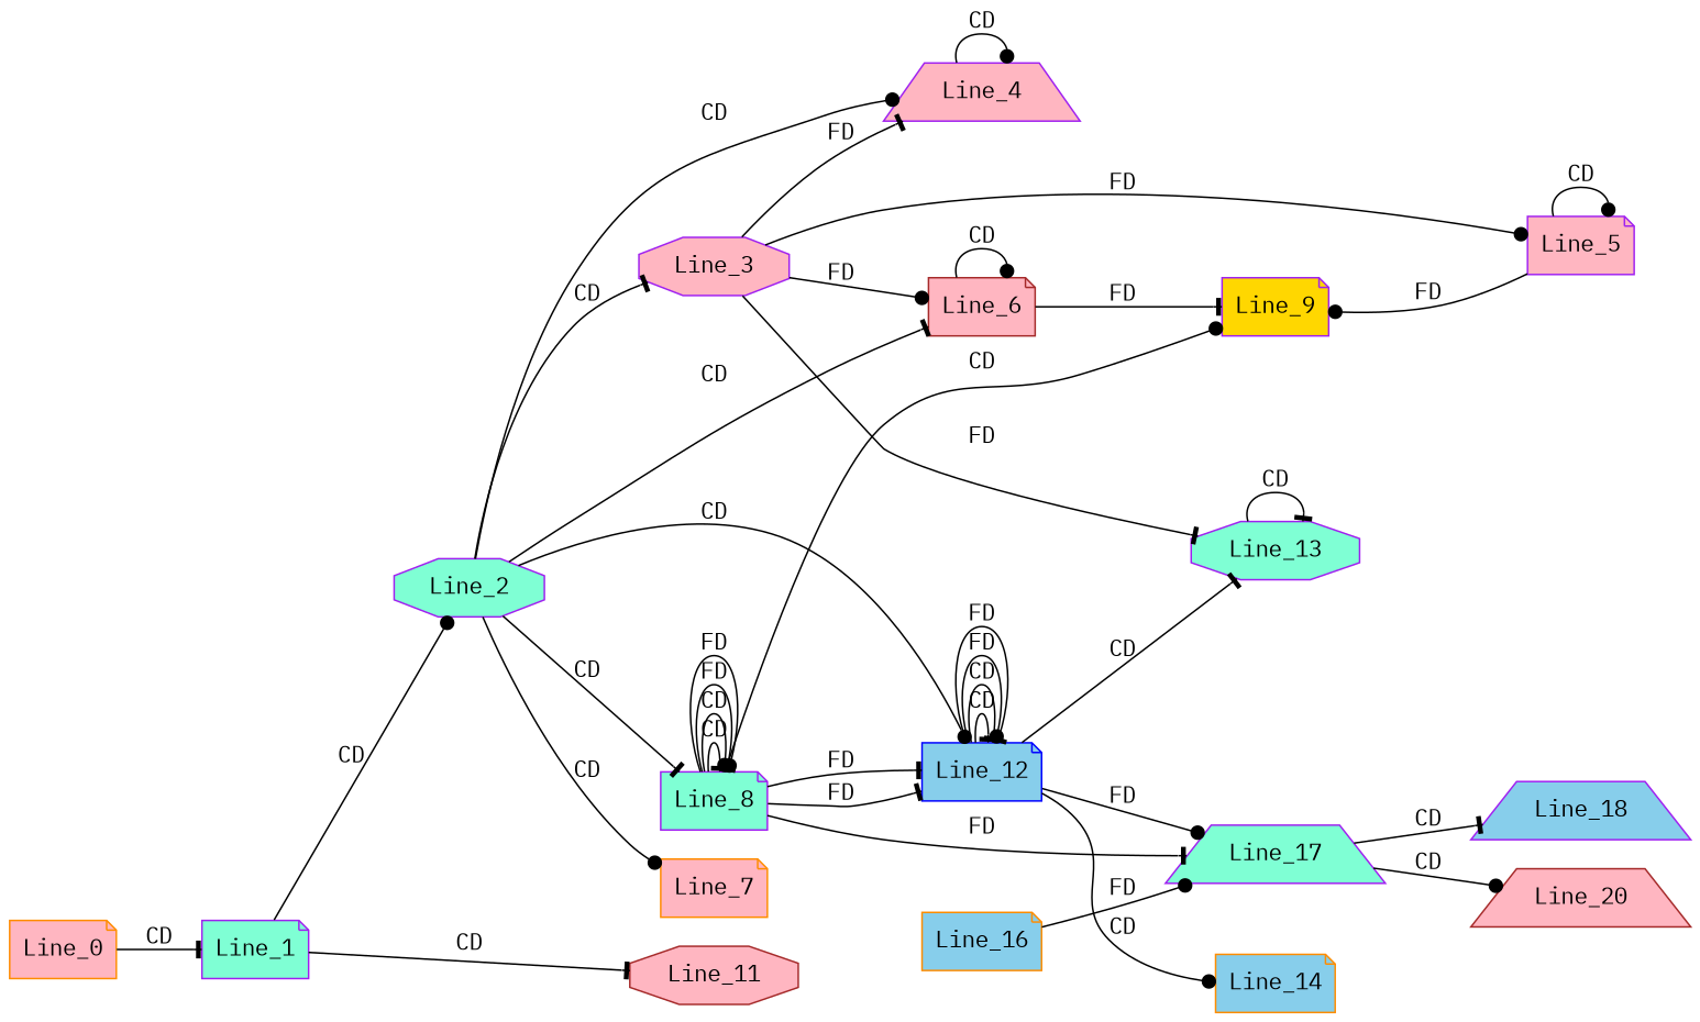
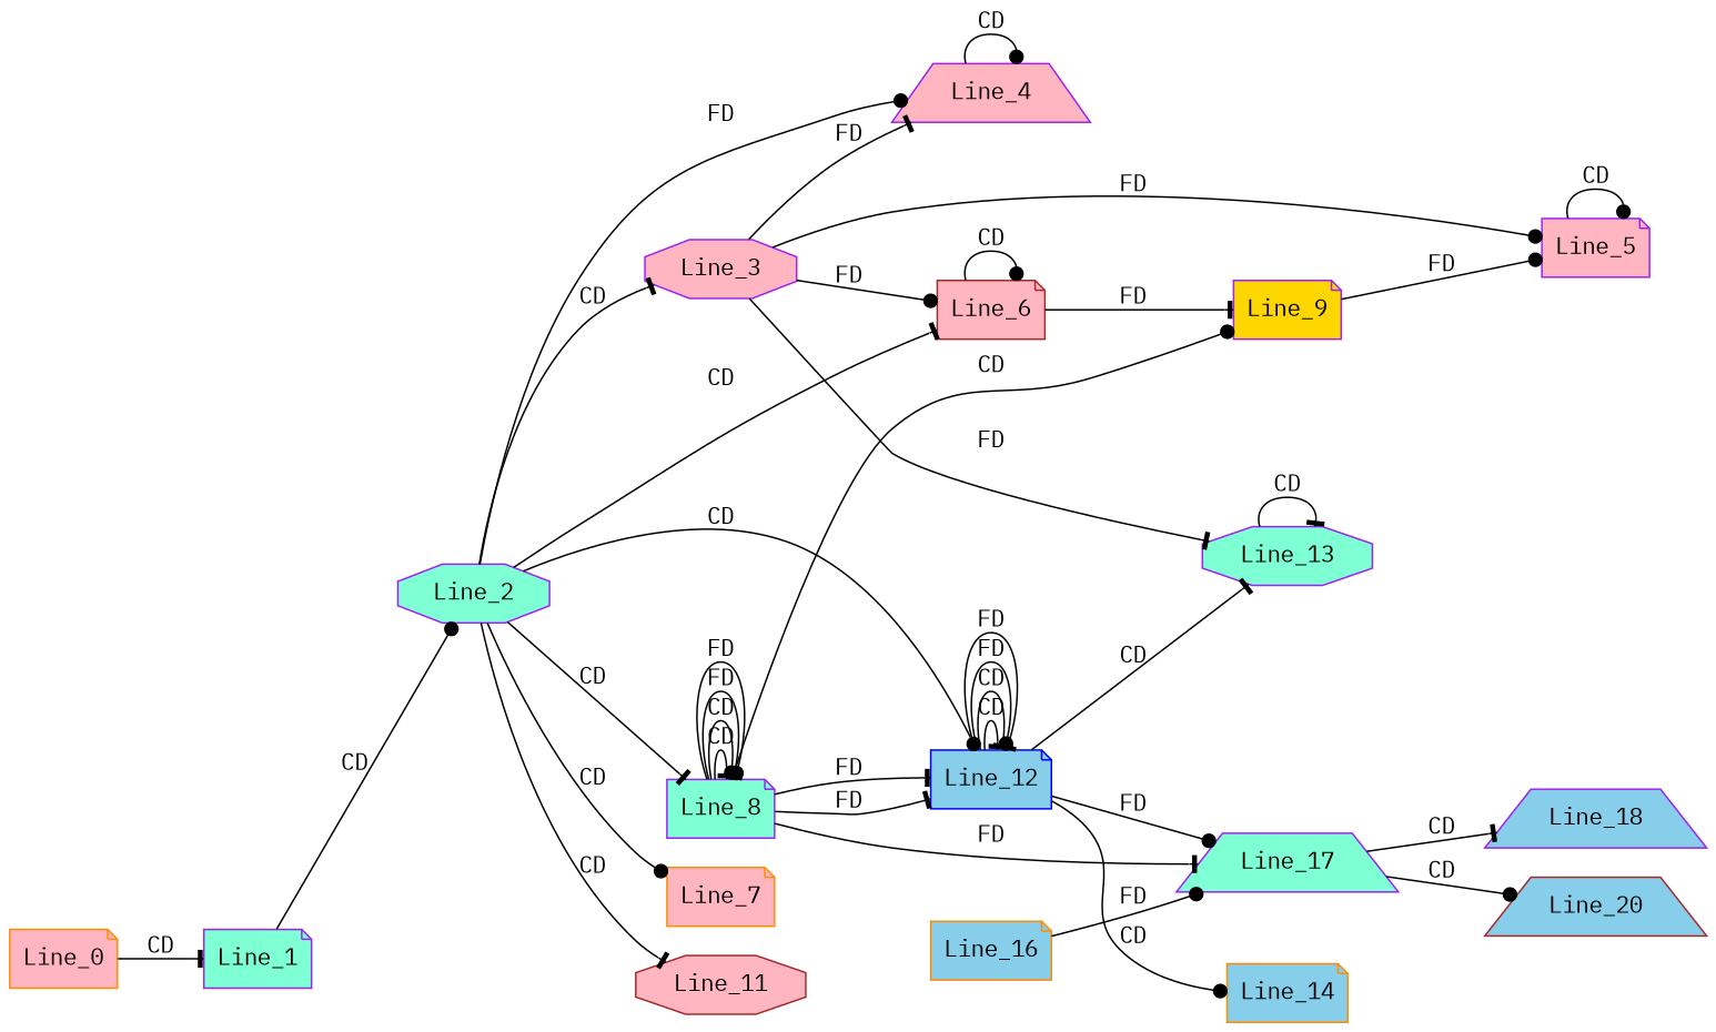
  digraph {
    fontname="IBM Plex Mono"
    rankdir=LR
    node [color=purple fillcolor=lightpink fontname="IBM Plex Mono" shape=note style=filled]
    edge [arrowhead=tee fontname="IBM Plex Mono"]
    Line_0 [color=darkorange]
    Line_1 [fillcolor=aquamarine]
    Line_2 [fillcolor=aquamarine shape=octagon]
    Line_3 [shape=octagon]
    Line_4 [shape=trapezium]
    Line_6 [color=brown]
    Line_7 [color=darkorange]
    Line_8 [fillcolor=aquamarine]
    Line_11 [color=brown shape=octagon]
    Line_12 [color=blue fillcolor=skyblue]
    Line_5
    Line_13 [fillcolor=aquamarine shape=octagon]
    Line_9 [fillcolor=gold]
    Line_17 [fillcolor=aquamarine shape=trapezium]
    Line_14 [color=darkorange fillcolor=skyblue]
    Line_18 [fillcolor=skyblue shape=trapezium]
-   Line_20 [color=brown shape=trapezium]
+   Line_20 [color=brown fillcolor=skyblue shape=trapezium]
    Line_16 [color=darkorange fillcolor=skyblue]
    Line_0 -> Line_1 [label=CD]
    Line_1 -> Line_2 [arrowhead=dot label=CD]
    Line_2 -> Line_3 [label=CD]
-   Line_2 -> Line_4 [arrowhead=dot label=CD]
+   Line_2 -> Line_4 [arrowhead=dot label=FD]
    Line_2 -> Line_6 [label=CD]
    Line_2 -> Line_7 [arrowhead=dot label=CD]
    Line_2 -> Line_8 [label=CD]
-   Line_1 -> Line_11 [label=CD]
+   Line_2 -> Line_11 [label=CD]
    Line_2 -> Line_12 [arrowhead=dot label=CD]
    Line_3 -> Line_4 [label=FD]
    Line_3 -> Line_6 [arrowhead=dot label=FD]
    Line_3 -> Line_5 [arrowhead=dot label=FD]
    Line_3 -> Line_13 [label=FD]
    Line_4 -> Line_4 [arrowhead=dot label=CD]
    Line_6 -> Line_6 [arrowhead=dot label=CD]
    Line_6 -> Line_9 [label=FD]
    Line_8 -> Line_8 [label=CD]
    Line_8 -> Line_8 [arrowhead=dot label=CD]
    Line_8 -> Line_8 [label=FD]
    Line_8 -> Line_8 [arrowhead=dot label=FD]
    Line_8 -> Line_12 [label=FD]
    Line_8 -> Line_12 [label=FD]
    Line_8 -> Line_9 [arrowhead=dot label=CD]
    Line_8 -> Line_17 [label=FD]
    Line_12 -> Line_12 [label=CD]
    Line_12 -> Line_12 [label=CD]
    Line_12 -> Line_12 [arrowhead=dot label=FD]
    Line_12 -> Line_12 [label=FD]
    Line_12 -> Line_13 [label=CD]
    Line_12 -> Line_17 [arrowhead=dot label=FD]
    Line_12 -> Line_14 [arrowhead=dot label=CD]
    Line_5 -> Line_5 [arrowhead=dot label=CD]
-   Line_5 -> Line_9 [arrowhead=dot label=FD]
+   Line_9 -> Line_5 [arrowhead=dot label=FD]
    Line_13 -> Line_13 [label=CD]
    Line_17 -> Line_18 [label=CD]
    Line_17 -> Line_20 [arrowhead=dot label=CD]
    Line_16 -> Line_17 [arrowhead=dot label=FD]
  }
